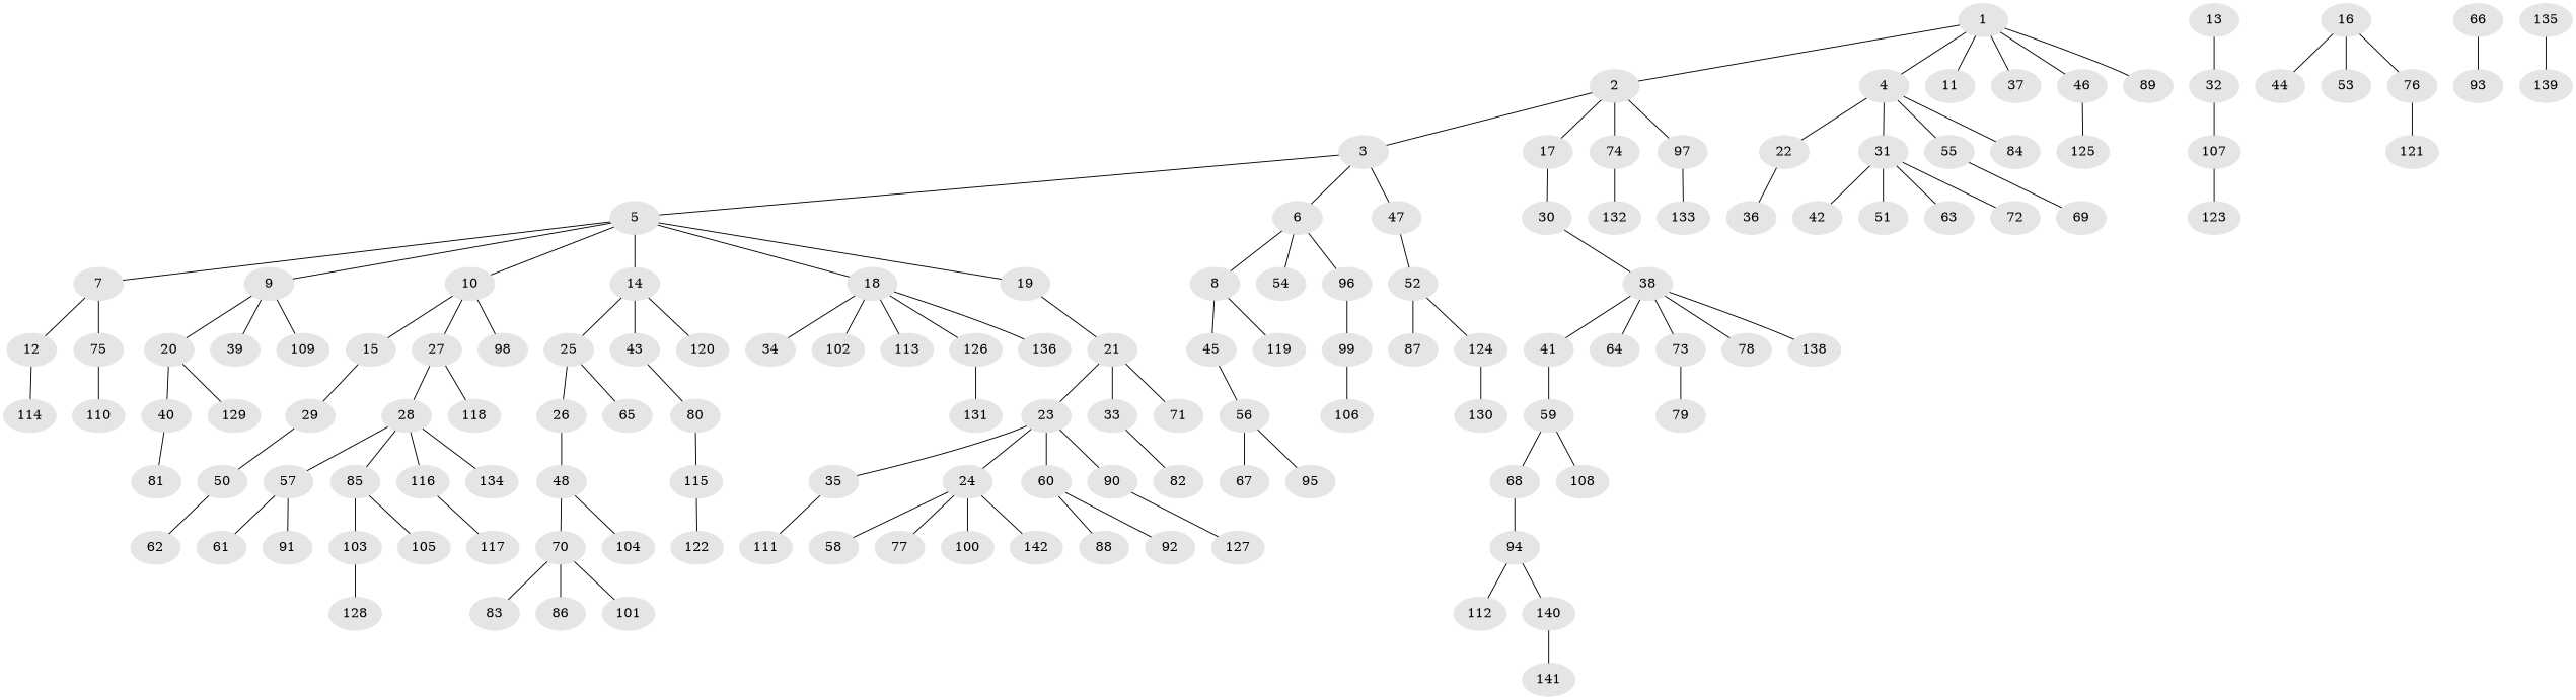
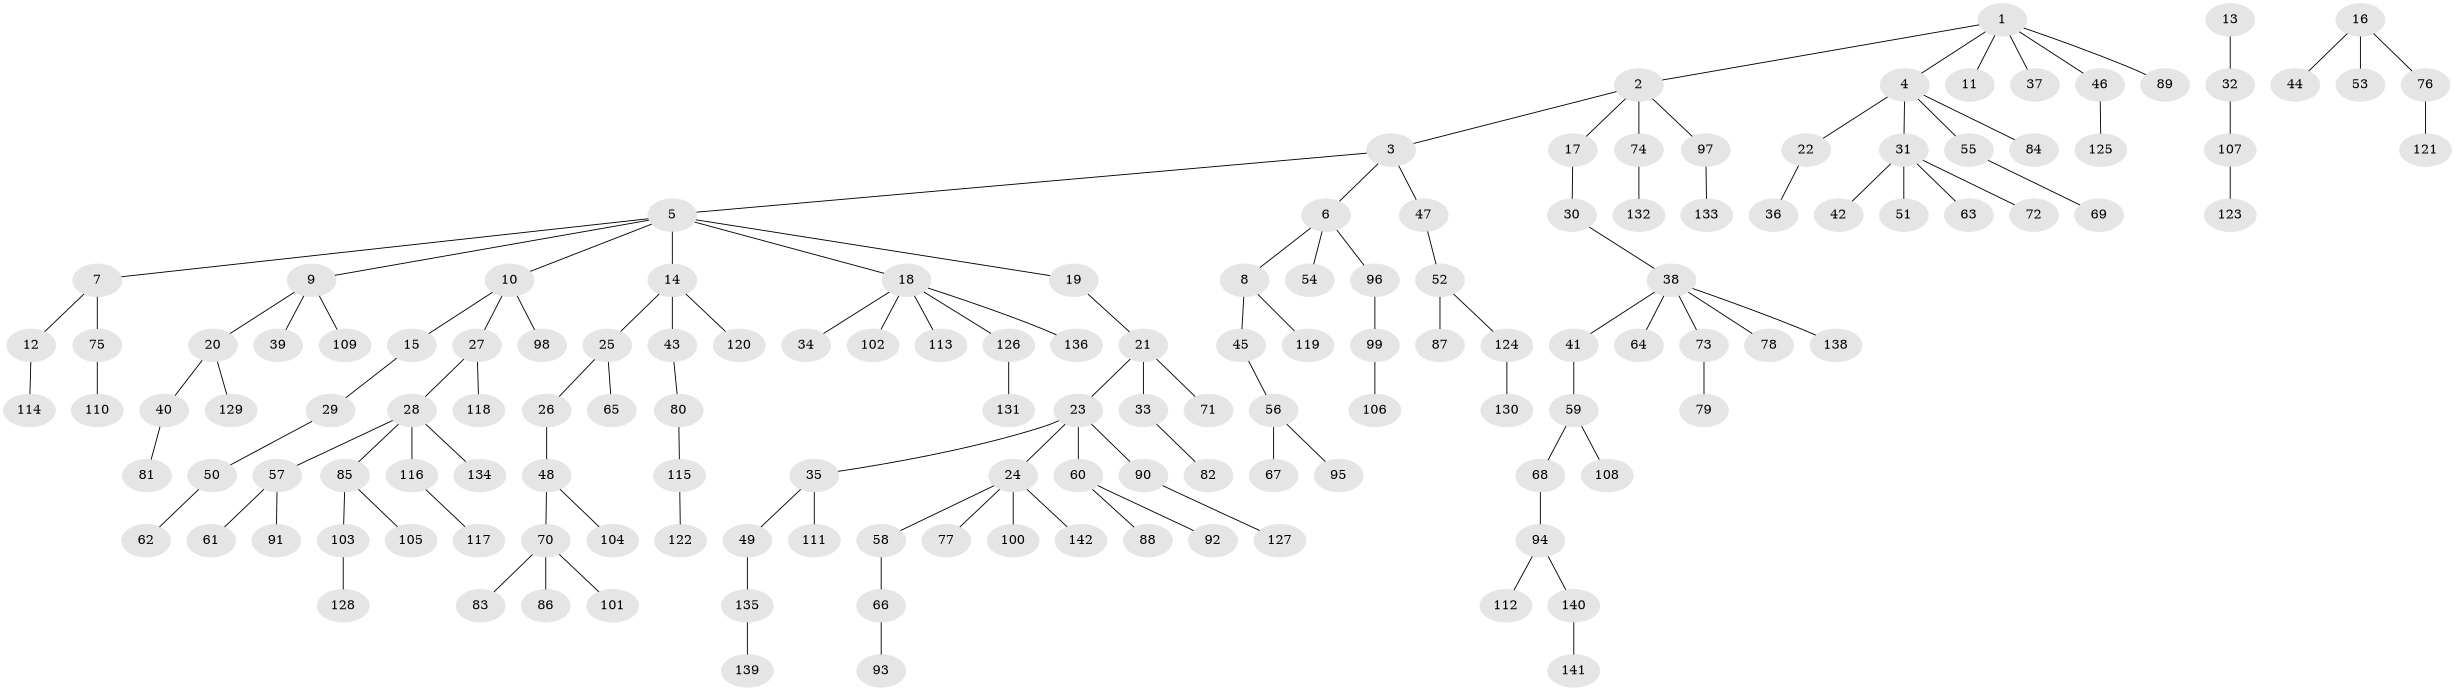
  graph {
    node [color=gray90 style=filled]
    1
    2
    4
    11
    37
    46
    89
    3
    17
    74
    97
    22
    31
    55
    84
    125
    5
    6
    47
    30
    132
    133
    7
    9
    10
    14
    18
    19
    8
    54
    96
    52
    36
    42
    51
    63
    72
    69
    12
    75
    20
    39
    109
    15
    27
    98
    25
    43
    120
    34
    102
    113
    126
    136
    21
    45
    119
    99
    114
    110
    56
    40
    129
    29
    28
    118
    13
    32
    107
    16
    44
    53
    76
    26
    65
    80
    50
    121
    38
    131
    23
    33
    71
    81
    35
    24
    60
    90
    82
+   49
    111
    58
    77
    100
    142
    88
    92
    127
    66
    48
    70
    104
    57
    85
    116
    134
    61
    91
    103
    105
    117
    62
    41
    64
    73
    78
    138
    123
    135
    59
    79
    68
    108
    115
    67
    95
    87
    124
    83
    86
    101
    139
    130
    93
    94
    112
    140
    122
    128
    141
    106
    1 -- 2
    1 -- 4
    1 -- 11
    1 -- 37
    1 -- 46
    1 -- 89
    2 -- 3
    2 -- 17
    2 -- 74
    2 -- 97
    4 -- 22
    4 -- 31
    4 -- 55
    4 -- 84
    46 -- 125
    3 -- 5
    3 -- 6
    3 -- 47
    17 -- 30
    74 -- 132
    97 -- 133
    22 -- 36
    31 -- 42
    31 -- 51
    31 -- 63
    31 -- 72
    55 -- 69
    5 -- 7
    5 -- 9
    5 -- 10
    5 -- 14
    5 -- 18
    5 -- 19
    6 -- 8
    6 -- 54
    6 -- 96
    47 -- 52
    30 -- 38
    7 -- 12
    7 -- 75
    9 -- 20
    9 -- 39
    9 -- 109
    10 -- 15
    10 -- 27
    10 -- 98
    14 -- 25
    14 -- 43
    14 -- 120
    18 -- 34
    18 -- 102
    18 -- 113
    18 -- 126
    18 -- 136
    19 -- 21
    8 -- 45
    8 -- 119
    96 -- 99
    52 -- 87
    52 -- 124
    12 -- 114
    75 -- 110
    20 -- 40
    20 -- 129
    15 -- 29
    27 -- 28
    27 -- 118
    25 -- 26
    25 -- 65
    43 -- 80
    126 -- 131
    21 -- 23
    21 -- 33
    21 -- 71
    45 -- 56
    99 -- 106
    56 -- 67
    56 -- 95
    40 -- 81
    29 -- 50
    28 -- 57
    28 -- 85
    28 -- 116
    28 -- 134
    13 -- 32
    32 -- 107
    107 -- 123
    16 -- 44
    16 -- 53
    16 -- 76
    76 -- 121
    26 -- 48
    80 -- 115
    50 -- 62
    38 -- 41
    38 -- 64
    38 -- 73
    38 -- 78
    38 -- 138
    23 -- 35
    23 -- 24
    23 -- 60
    23 -- 90
    33 -- 82
+   35 -- 49
    35 -- 111
    24 -- 58
    24 -- 77
    24 -- 100
    24 -- 142
    60 -- 88
    60 -- 92
    90 -- 127
+   49 -- 135
+   58 -- 66
    66 -- 93
    48 -- 70
    48 -- 104
    70 -- 83
    70 -- 86
    70 -- 101
    57 -- 61
    57 -- 91
    85 -- 103
    85 -- 105
    116 -- 117
    103 -- 128
    41 -- 59
    73 -- 79
    135 -- 139
    59 -- 68
    59 -- 108
    68 -- 94
    115 -- 122
    124 -- 130
    94 -- 112
    94 -- 140
    140 -- 141
  }
